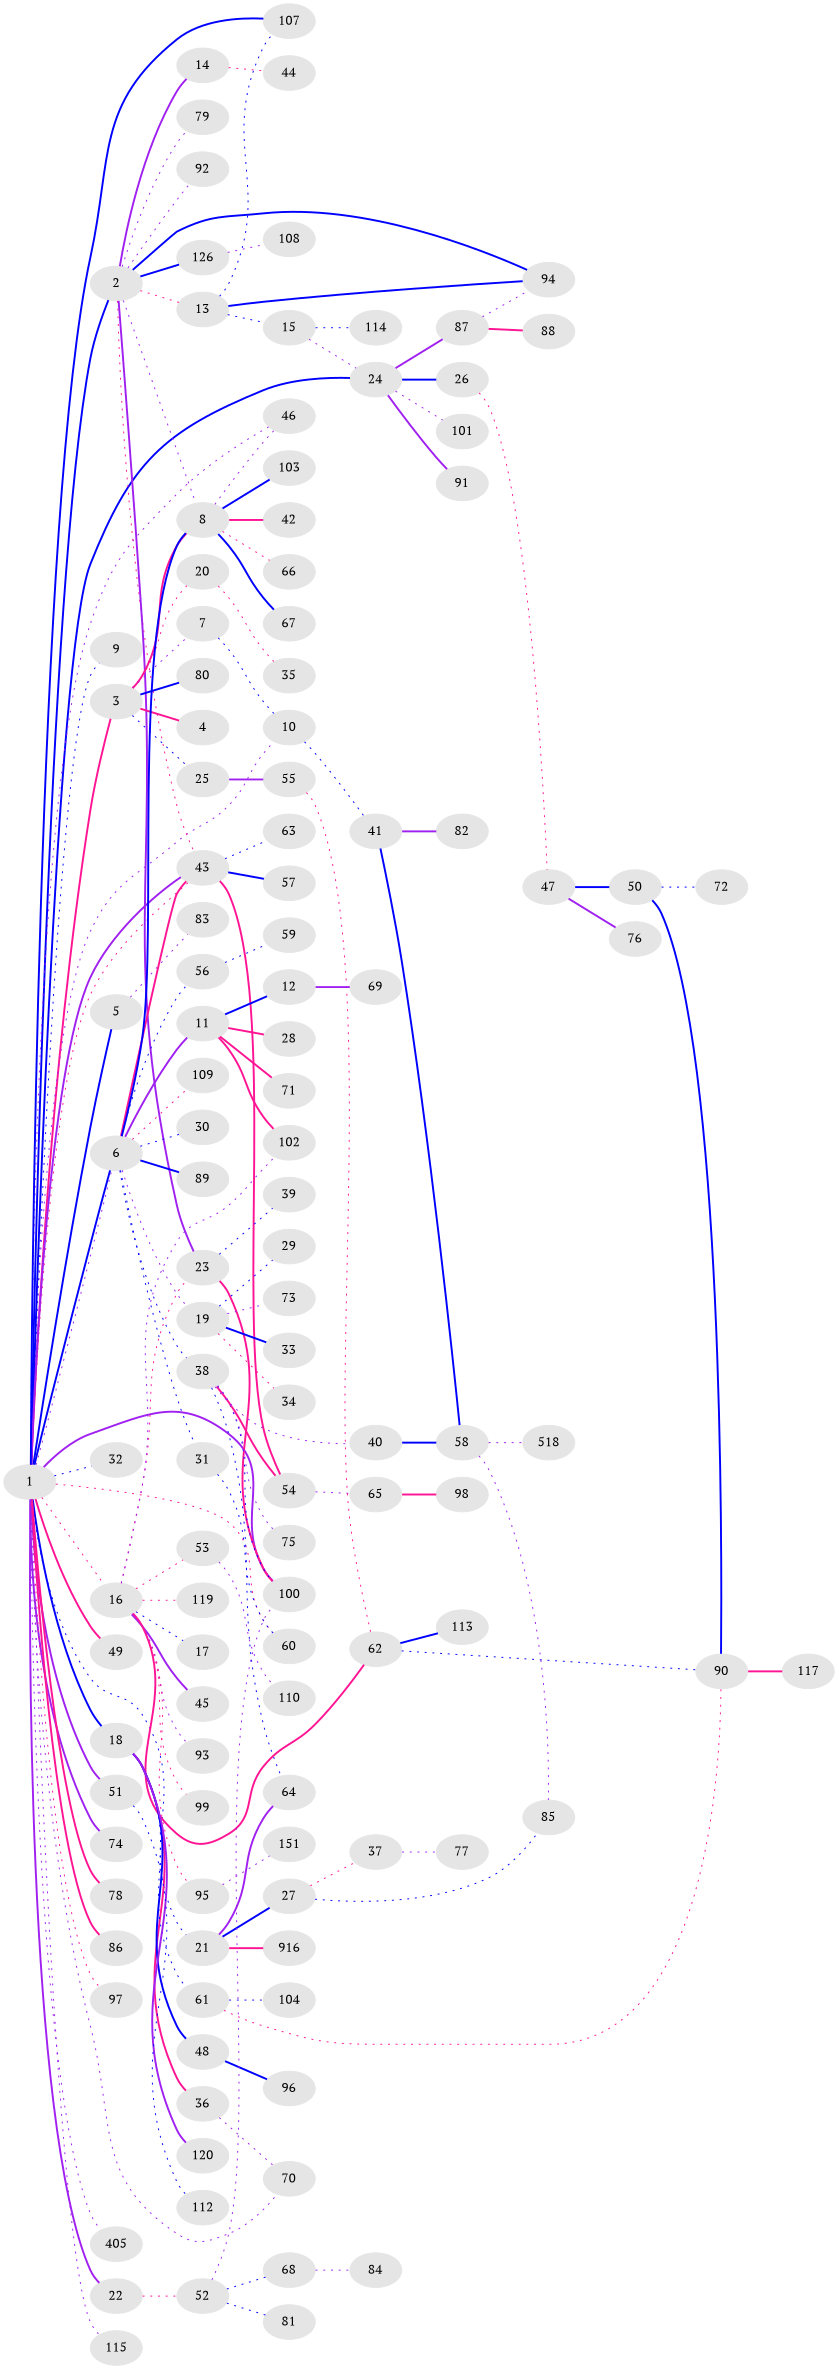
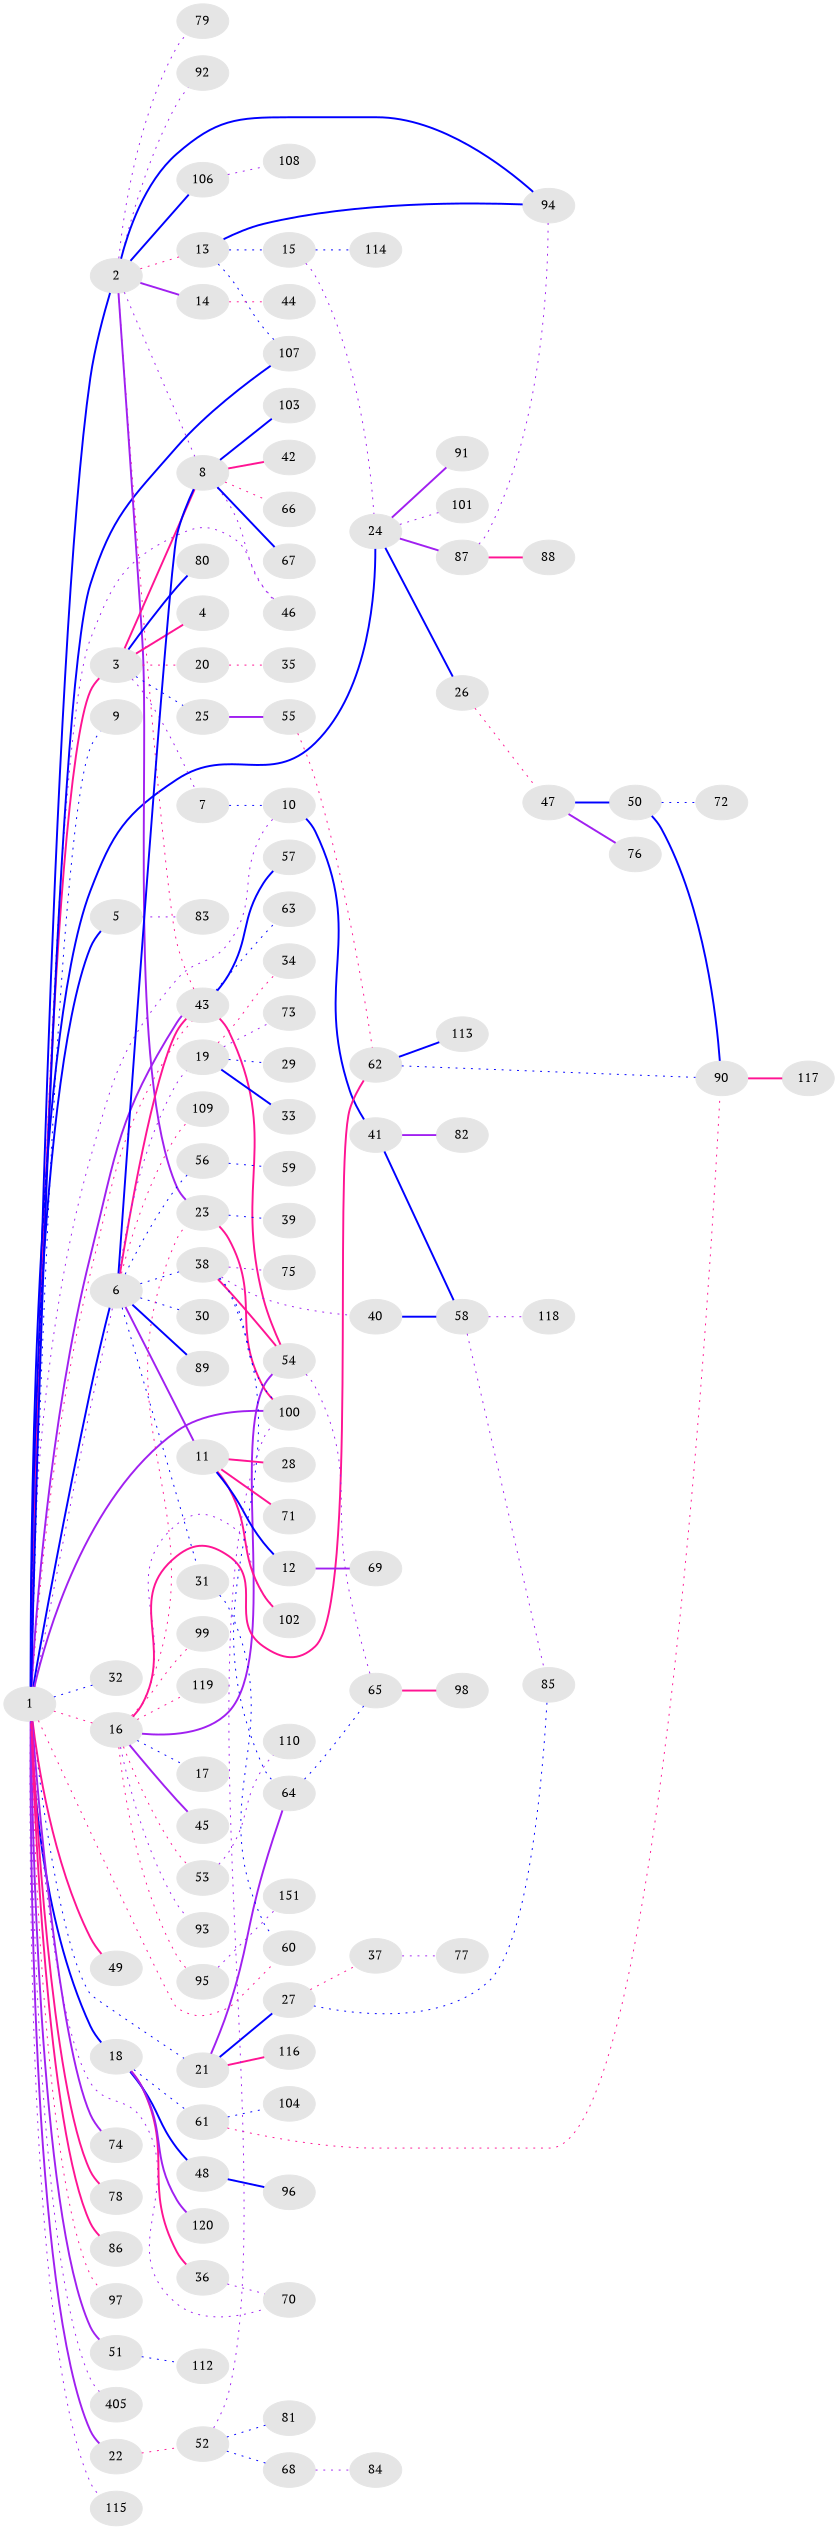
  graph {
    fontname="PT Serif"
    rankdir=LR
    node [color=gray90 fontname="PT Serif" style=filled]
    edge [color=blue fontname="PT Serif" style=dotted]
    1
    2
    3
    5
    6
    9
    10
    16
    18
    21
    22
    24
    32
    43
    46
    49
    51
    60
    70
    74
    78
    86
    97
    100
    n25 [label=405]
    107
    115
    8
    13
    14
    23
    79
    92
    94
-   106 [label=126]
+   106
    4
    7
    20
    25
    80
    83
    11
    19
    30
    31
    38
    56
    89
    109
    41
    102
    17
    45
    53
    54
    62
    93
    95
    99
    119
    36
    48
    61
    120
    27
    64
-   116 [label=916]
+   116
    52
    26
    87
    91
    101
    57
    63
    112
    42
    66
    67
    103
    15
    44
    39
    108
    35
    55
    12
    28
    71
    29
    33
    34
    73
    40
    75
    59
    58
    82
    69
    114
    110
    65
    90
    113
    n104 [label=151]
    96
    104
    37
    85
    68
    81
    47
    88
    50
    76
    77
-   118 [label=518]
+   118
    72
    117
    84
    98
    1 -- 2 [style=bold]
    1 -- 3 [color=deeppink style=bold]
    1 -- 5 [style=bold]
    1 -- 6 [color=purple]
    1 -- 6 [style=bold]
    1 -- 9
    1 -- 10 [color=purple]
    1 -- 16 [color=deeppink]
    1 -- 18 [style=bold]
    1 -- 21
    1 -- 22 [color=purple style=bold]
    1 -- 24 [style=bold]
    1 -- 32
    1 -- 43 [color=deeppink]
    1 -- 43 [color=purple style=bold]
    1 -- 46 [color=purple]
    1 -- 49 [color=deeppink style=bold]
    1 -- 51 [color=purple style=bold]
    1 -- 60 [color=deeppink]
    1 -- 70 [color=purple]
    1 -- 74 [color=purple style=bold]
    1 -- 78 [color=deeppink style=bold]
    1 -- 86 [color=deeppink style=bold]
    1 -- 97 [color=deeppink]
    1 -- 100 [color=purple style=bold]
    1 -- n25 [color=purple]
    1 -- 107 [style=bold]
    1 -- 115 [color=purple]
    2 -- 43 [color=deeppink]
    2 -- 8 [color=purple]
    2 -- 13 [color=deeppink]
    2 -- 14 [color=purple style=bold]
    2 -- 23 [color=purple style=bold]
    2 -- 79 [color=purple]
    2 -- 92 [color=purple]
    2 -- 94 [style=bold]
    2 -- 106 [style=bold]
    3 -- 8 [color=deeppink style=bold]
    3 -- 4 [color=deeppink style=bold]
    3 -- 7 [color=purple]
    3 -- 20 [color=deeppink]
    3 -- 25
    3 -- 80 [style=bold]
    5 -- 83 [color=purple]
    6 -- 43 [color=deeppink style=bold]
    6 -- 8 [style=bold]
    6 -- 11 [color=purple style=bold]
    6 -- 19 [color=purple]
    6 -- 30
    6 -- 31
    6 -- 38
    6 -- 56
    6 -- 89 [style=bold]
    6 -- 109 [color=deeppink]
-   10 -- 41
+   10 -- 41 [style=bold]
    16 -- 23 [color=deeppink]
    16 -- 102 [color=purple]
    16 -- 17
    16 -- 45 [color=purple style=bold]
    16 -- 53 [color=deeppink]
+   16 -- 54 [color=purple style=bold]
    16 -- 62 [color=deeppink style=bold]
    16 -- 93 [color=purple]
    16 -- 95 [color=deeppink]
    16 -- 99 [color=deeppink]
    16 -- 119 [color=deeppink]
    18 -- 36 [color=deeppink style=bold]
    18 -- 48 [style=bold]
    18 -- 61
    18 -- 120 [color=purple style=bold]
    21 -- 27 [style=bold]
    21 -- 64 [color=purple style=bold]
    21 -- 116 [color=deeppink style=bold]
    22 -- 52 [color=deeppink]
    24 -- 26 [style=bold]
    24 -- 87 [color=purple style=bold]
    24 -- 91 [color=purple style=bold]
    24 -- 101 [color=purple]
    43 -- 54 [color=deeppink style=bold]
    43 -- 57 [style=bold]
    43 -- 63
    51 -- 112
    8 -- 46 [color=purple]
    8 -- 42 [color=deeppink style=bold]
    8 -- 66 [color=deeppink]
    8 -- 67 [style=bold]
    8 -- 103 [style=bold]
    13 -- 107
    13 -- 94 [style=bold]
    13 -- 15
    14 -- 44 [color=deeppink]
    23 -- 100 [color=deeppink style=bold]
    23 -- 39
    106 -- 108 [color=purple]
    7 -- 10
    20 -- 35 [color=deeppink]
    25 -- 55 [color=purple style=bold]
    11 -- 102 [color=deeppink style=bold]
    11 -- 12 [style=bold]
    11 -- 28 [color=deeppink style=bold]
    11 -- 71 [color=deeppink style=bold]
    19 -- 29
    19 -- 33 [style=bold]
    19 -- 34 [color=deeppink]
    19 -- 73 [color=purple]
    31 -- 60
    38 -- 100
    38 -- 54 [color=deeppink style=bold]
    38 -- 64
    38 -- 40 [color=purple]
    38 -- 75 [color=purple]
    56 -- 59
    41 -- 58 [style=bold]
    41 -- 82 [color=purple style=bold]
    53 -- 110 [color=purple]
    54 -- 65 [color=purple]
    62 -- 90
    62 -- 113 [style=bold]
    95 -- n104 [color=purple]
    36 -- 70 [color=purple]
    48 -- 96 [style=bold]
    61 -- 90 [color=deeppink]
    61 -- 104
    27 -- 37 [color=deeppink]
    27 -- 85
+   64 -- 65
    52 -- 100 [color=purple]
    52 -- 68
    52 -- 81
    26 -- 47 [color=deeppink]
    87 -- 94 [color=purple]
    87 -- 88 [color=deeppink style=bold]
    15 -- 24 [color=purple]
    15 -- 114
    55 -- 62 [color=deeppink]
    12 -- 69 [color=purple style=bold]
    40 -- 58 [style=bold]
    58 -- 85 [color=purple]
    58 -- 118 [color=purple]
    65 -- 98 [color=deeppink style=bold]
    90 -- 117 [color=deeppink style=bold]
    37 -- 77 [color=purple]
    68 -- 84 [color=purple]
    47 -- 50 [style=bold]
    47 -- 76 [color=purple style=bold]
    50 -- 90 [style=bold]
    50 -- 72
  }
